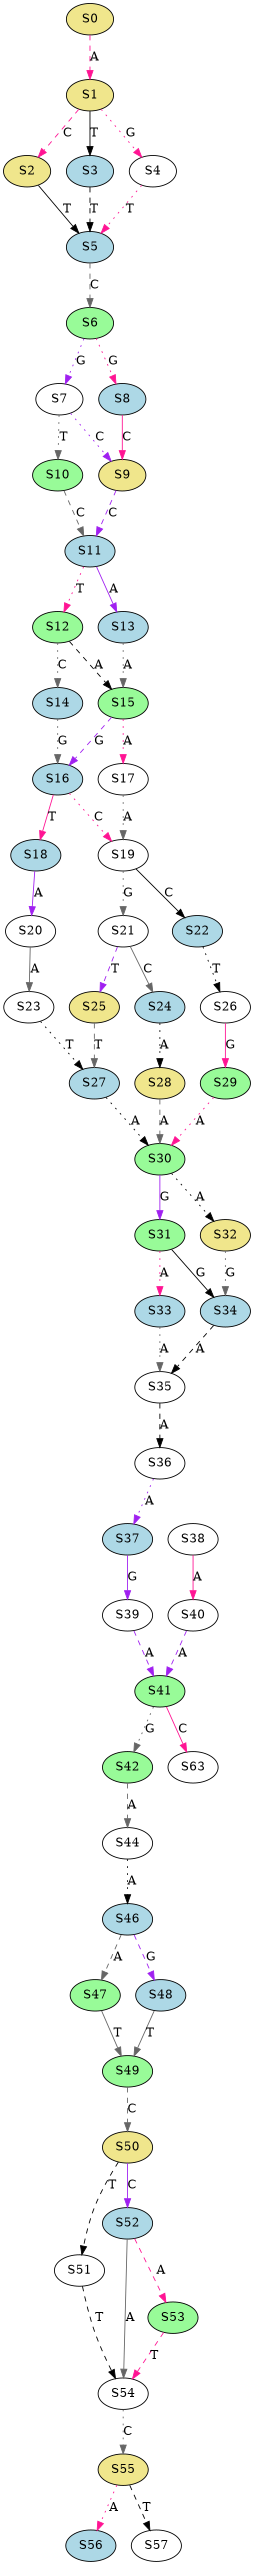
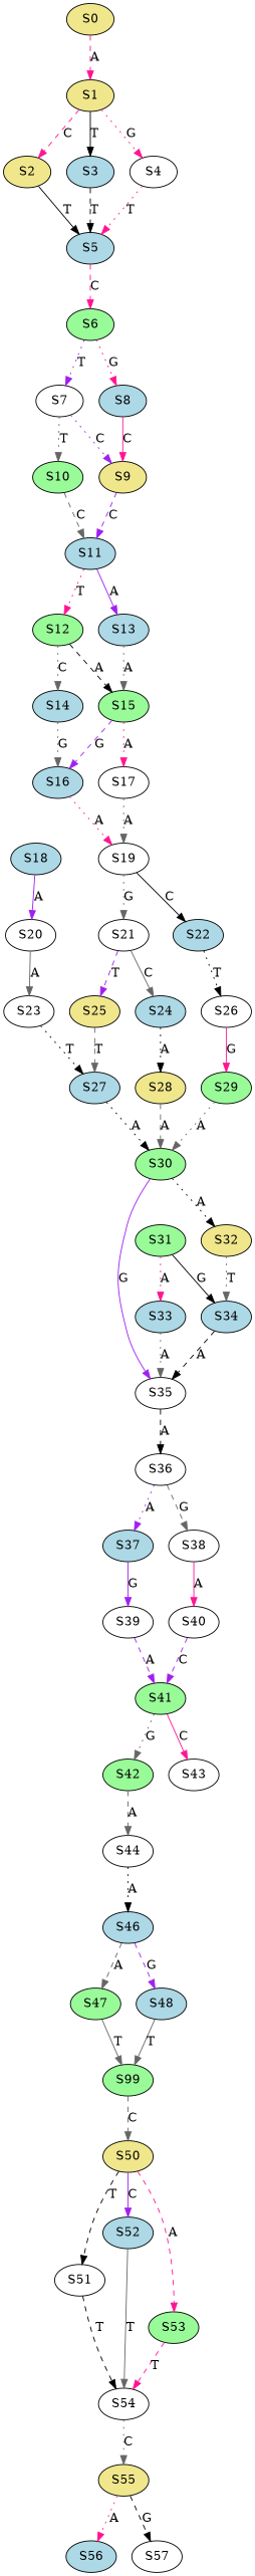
  strict digraph {
    node [fillcolor=lightblue style=filled]
    edge [color=gray40 style=dotted]
    S0 [fillcolor=khaki]
    S1 [fillcolor=khaki]
    S2 [fillcolor=khaki]
    S3
    S4 [fillcolor=white]
    S5
    S6 [fillcolor=palegreen]
    S7 [fillcolor=white]
    S8
    S9 [fillcolor=khaki]
    S10 [fillcolor=palegreen]
    S11
    S12 [fillcolor=palegreen]
    S13
    S14
    S15 [fillcolor=palegreen]
    S16
    S17 [fillcolor=white]
    S18
    S19 [fillcolor=white]
    S20 [fillcolor=white]
    S21 [fillcolor=white]
    S22
    S23 [fillcolor=white]
    S24
    S25 [fillcolor=khaki]
    S26 [fillcolor=white]
    S27
    S28 [fillcolor=khaki]
    S29 [fillcolor=palegreen]
    S30 [fillcolor=palegreen]
    S31 [fillcolor=palegreen]
    S32 [fillcolor=khaki]
    S33
    S34
    S35 [fillcolor=white]
    S36 [fillcolor=white]
    S37
    S38 [fillcolor=white]
    S39 [fillcolor=white]
    S40 [fillcolor=white]
    S41 [fillcolor=palegreen]
    S42 [fillcolor=palegreen]
-   S43 [fillcolor=white label=S63]
+   S43 [fillcolor=white]
    S44 [fillcolor=white]
    S46
    S47 [fillcolor=palegreen]
    S48
-   S49 [fillcolor=palegreen]
+   S49 [fillcolor=palegreen label=S99]
    S50 [fillcolor=khaki]
    S51 [fillcolor=white]
    S52
    S53 [fillcolor=palegreen]
    S54 [fillcolor=white]
    S55 [fillcolor=khaki]
    S56
    S57 [fillcolor=white]
    S0 -> S1 [color=deeppink label=A style=dashed]
    S1 -> S2 [color=deeppink label=C style=dashed]
    S1 -> S3 [color=black label=T style=solid]
    S1 -> S4 [color=deeppink label=G]
    S2 -> S5 [color=black label=T style=solid]
    S3 -> S5 [color=black label=T style=dashed]
    S4 -> S5 [color=deeppink label=T]
-   S5 -> S6 [label=C style=dashed]
-   S6 -> S7 [color=purple label=G]
+   S5 -> S6 [color=deeppink label=C style=dashed]
+   S6 -> S7 [color=purple label=T]
    S6 -> S8 [color=deeppink label=G]
    S7 -> S9 [color=purple label=C]
    S7 -> S10 [label=T]
    S8 -> S9 [color=deeppink label=C style=solid]
    S9 -> S11 [color=purple label=C style=dashed]
    S10 -> S11 [label=C style=dashed]
    S11 -> S12 [color=deeppink label=T]
    S11 -> S13 [color=purple label=A style=solid]
    S12 -> S14 [label=C]
    S12 -> S15 [color=black label=A style=dashed]
    S13 -> S15 [label=A]
    S14 -> S16 [label=G]
    S15 -> S16 [color=purple label=G style=dashed]
    S15 -> S17 [color=deeppink label=A]
-   S16 -> S18 [color=deeppink label=T style=solid]
-   S16 -> S19 [color=deeppink label=C]
+   S16 -> S19 [color=deeppink label=A]
    S17 -> S19 [label=A]
    S18 -> S20 [color=purple label=A style=solid]
    S19 -> S21 [label=G]
    S19 -> S22 [color=black label=C style=solid]
    S20 -> S23 [label=A style=solid]
    S21 -> S24 [label=C style=solid]
    S21 -> S25 [color=purple label=T style=dashed]
    S22 -> S26 [color=black label=T]
    S23 -> S27 [color=black label=T]
    S24 -> S28 [color=black label=A]
    S25 -> S27 [label=T style=dashed]
    S26 -> S29 [color=deeppink label=G style=solid]
    S27 -> S30 [color=black label=A]
    S28 -> S30 [label=A style=dashed]
-   S29 -> S30 [color=deeppink label=A]
-   S30 -> S31 [color=purple label=G style=solid]
+   S29 -> S30 [label=A]
+   S30 -> S35 [color=purple label=G style=solid]
    S30 -> S32 [color=black label=A]
    S31 -> S33 [color=deeppink label=A]
    S31 -> S34 [color=black label=G style=solid]
-   S32 -> S34 [label=G]
+   S32 -> S34 [label=T]
    S33 -> S35 [label=A]
    S34 -> S35 [color=black label=A style=dashed]
    S35 -> S36 [color=black label=A style=dashed]
    S36 -> S37 [color=purple label=A]
+   S36 -> S38 [label=G style=dashed]
    S37 -> S39 [color=purple label=G style=solid]
    S38 -> S40 [color=deeppink label=A style=solid]
    S39 -> S41 [color=purple label=A style=dashed]
-   S40 -> S41 [color=purple label=A style=dashed]
+   S40 -> S41 [color=purple label=C style=dashed]
    S41 -> S42 [label=G]
    S41 -> S43 [color=deeppink label=C style=solid]
    S42 -> S44 [label=A style=dashed]
    S44 -> S46 [color=black label=A]
    S46 -> S47 [label=A style=dashed]
    S46 -> S48 [color=purple label=G style=dashed]
    S47 -> S49 [label=T style=solid]
    S48 -> S49 [label=T style=solid]
    S49 -> S50 [label=C style=dashed]
    S50 -> S51 [color=black label=T style=dashed]
    S50 -> S52 [color=purple label=C style=solid]
-   S52 -> S53 [color=deeppink label=A style=dashed]
+   S50 -> S53 [color=deeppink label=A style=dashed]
    S51 -> S54 [color=black label=T style=dashed]
-   S52 -> S54 [label=A style=solid]
+   S52 -> S54 [label=T style=solid]
    S53 -> S54 [color=deeppink label=T style=dashed]
    S54 -> S55 [label=C]
    S55 -> S56 [color=deeppink label=A]
-   S55 -> S57 [color=black label=T style=dashed]
+   S55 -> S57 [color=black label=G style=dashed]
  }
